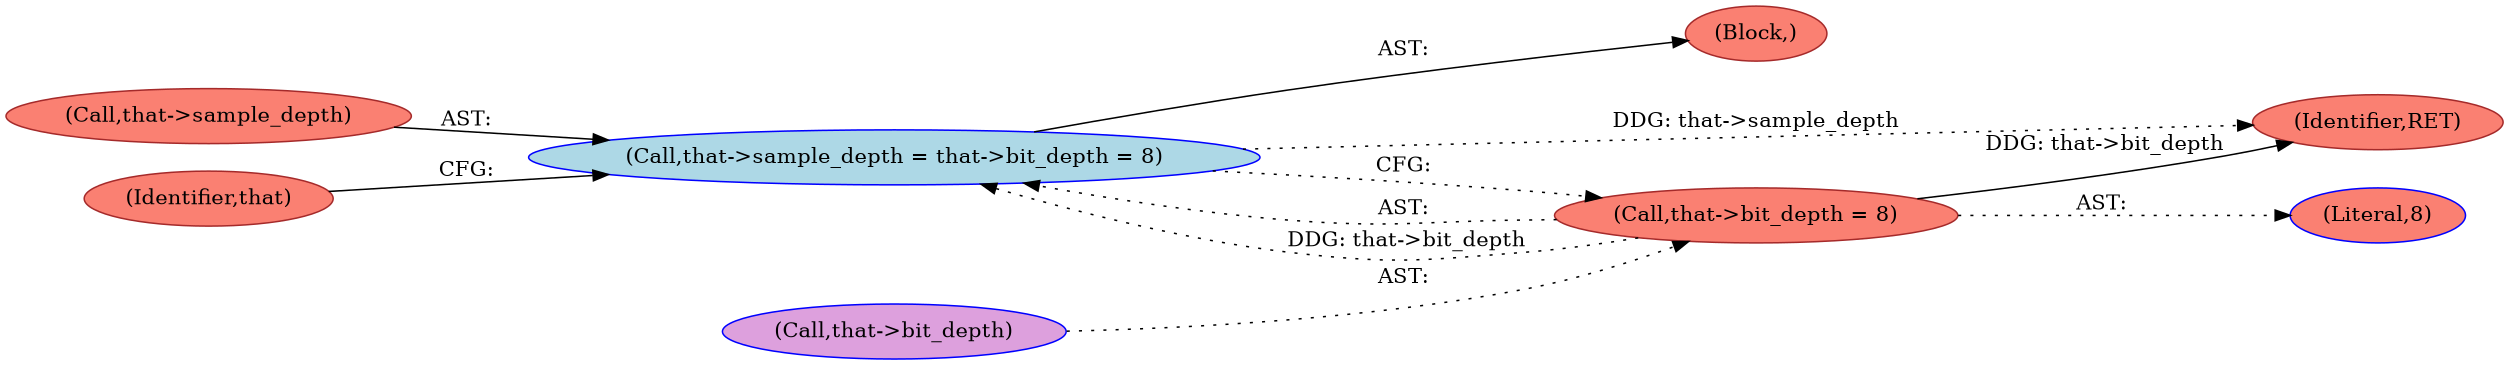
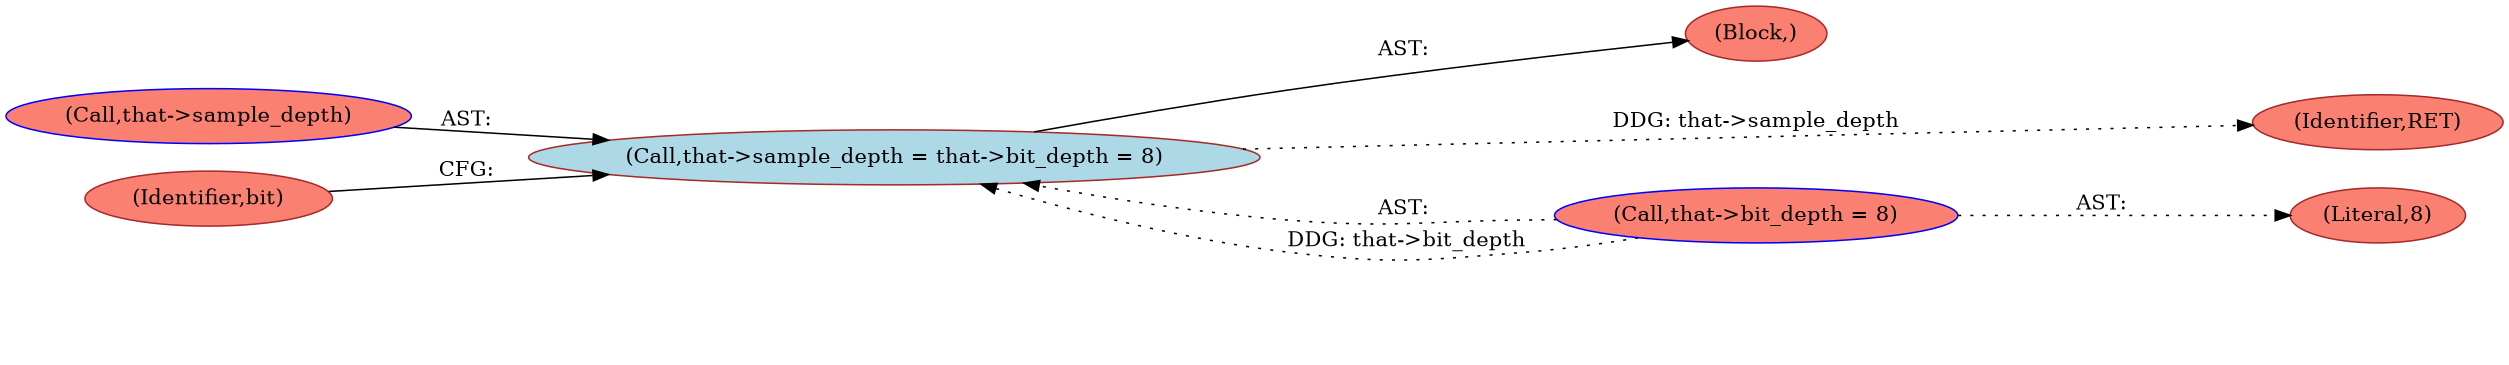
  digraph {
    rankdir=LR
    node [color=blue fillcolor=salmon style=filled]
    edge [style=dotted]
-   n1 [fillcolor=lightblue label="(Call,that->sample_depth = that->bit_depth = 8)"]
-   n2 [color=brown label="(Call,that->bit_depth = 8)"]
+   n1 [color=brown fillcolor=lightblue label="(Call,that->sample_depth = that->bit_depth = 8)"]
+   n2 [label="(Call,that->bit_depth = 8)"]
    n3 [color=brown label="(Block,)"]
    n4 [color=brown label="(Identifier,RET)"]
-   n5 [label="(Literal,8)"]
-   n6 [color=brown label="(Call,that->sample_depth)"]
-   n7 [fillcolor=plum label="(Call,that->bit_depth)"]
-   n8 [color=brown label="(Identifier,that)"]
-   n1 -> n2 [label="CFG: "]
+   n5 [color=brown label="(Literal,8)"]
+   n6 [label="(Call,that->sample_depth)"]
+   n8 [color=brown label="(Identifier,bit)"]
    n1 -> n3 [label="AST: " style=solid]
    n1 -> n4 [label="DDG: that->sample_depth"]
    n2 -> n1 [label="AST: "]
    n2 -> n1 [label="DDG: that->bit_depth"]
-   n2 -> n4 [label="DDG: that->bit_depth" style=solid]
    n2 -> n5 [label="AST: "]
    n6 -> n1 [label="AST: " style=solid]
-   n7 -> n2 [label="AST: "]
    n8 -> n1 [label="CFG: " style=solid]
  }
